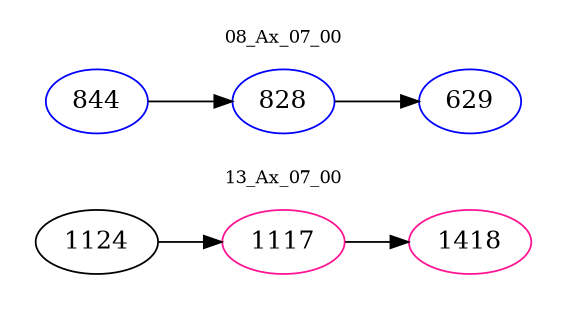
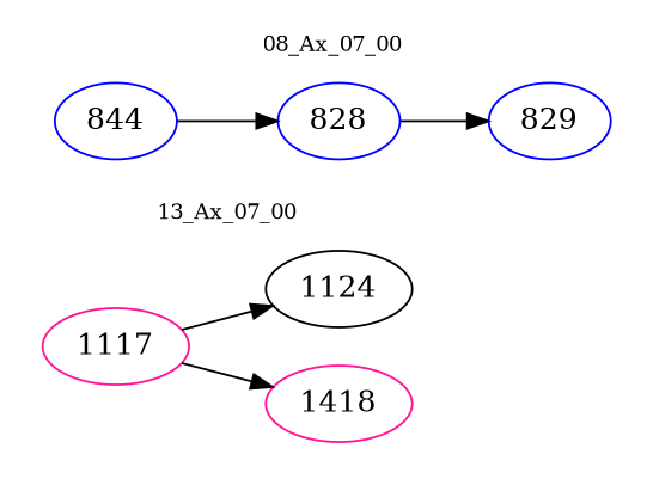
  digraph {
    rankdir=LR
    node [color=blue]
    edge [color=black]
    n1 [color=deeppink label=1117]
    n2 [color=deeppink label=1418]
    n3 [color=black label=1124]
    n4 [label=828]
-   n5 [label=629]
+   n5 [label=829]
    n6 [label=844]
    subgraph cluster_1 {
      color=white
      fontsize=10
      label="13_Ax_07_00"
      n1
      n2
      n3
    }
    subgraph cluster_2 {
      color=white
      fontsize=10
      label="08_Ax_07_00"
      n4
      n5
      n6
    }
    n1 -> n2
-   n3 -> n1
+   n1 -> n3
    n4 -> n5
    n6 -> n4
  }
